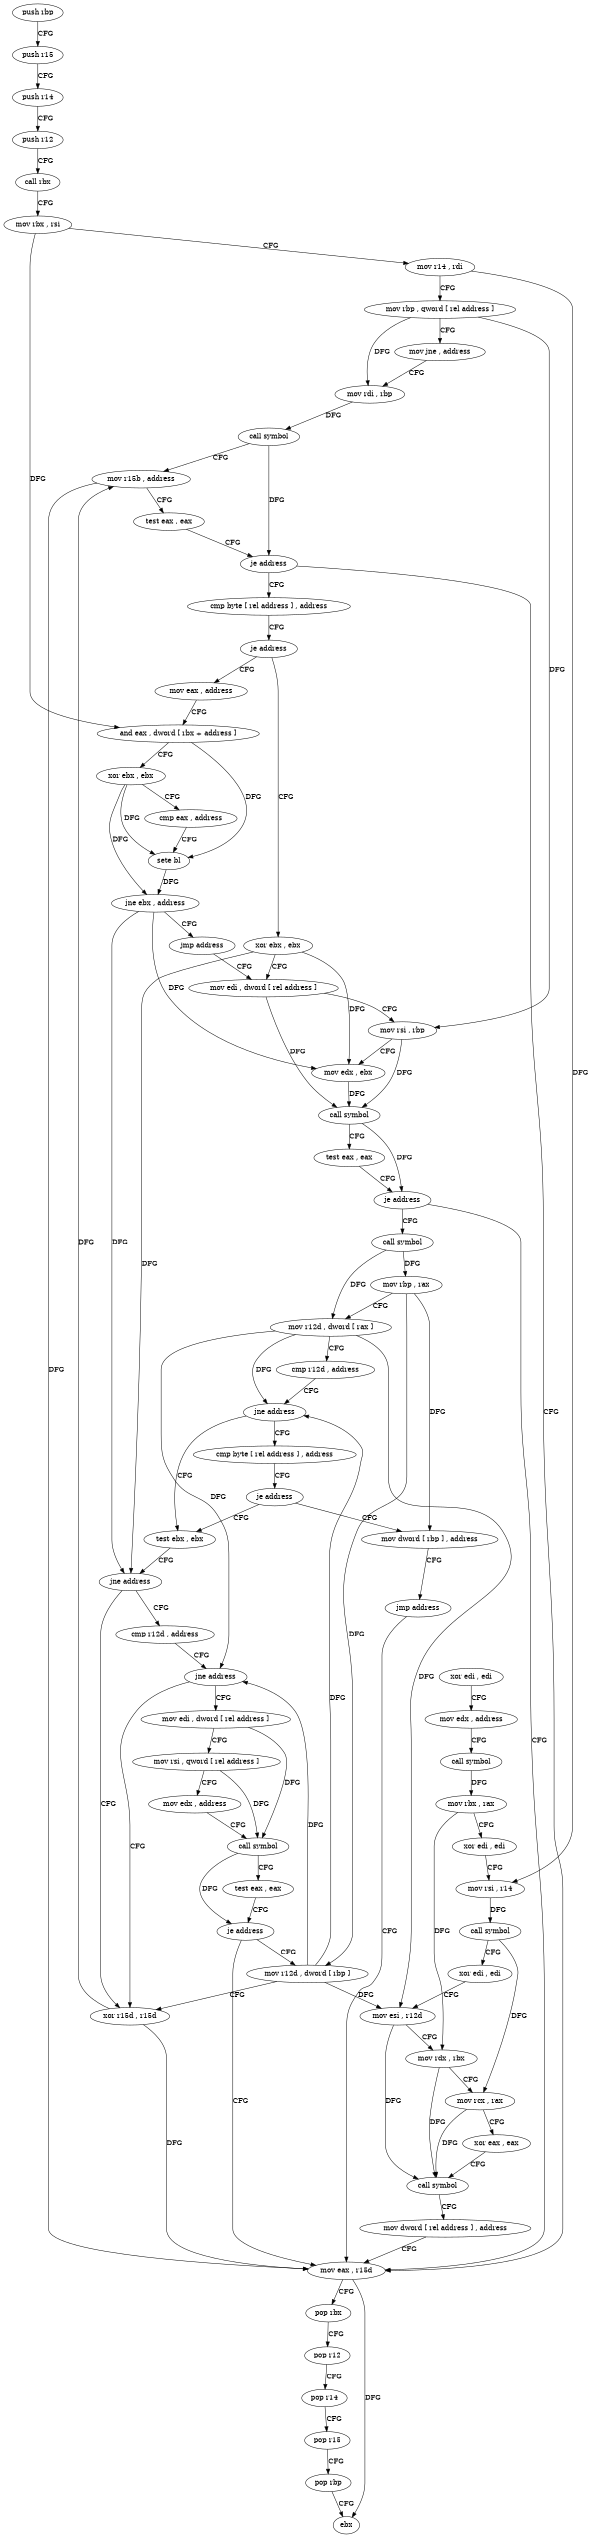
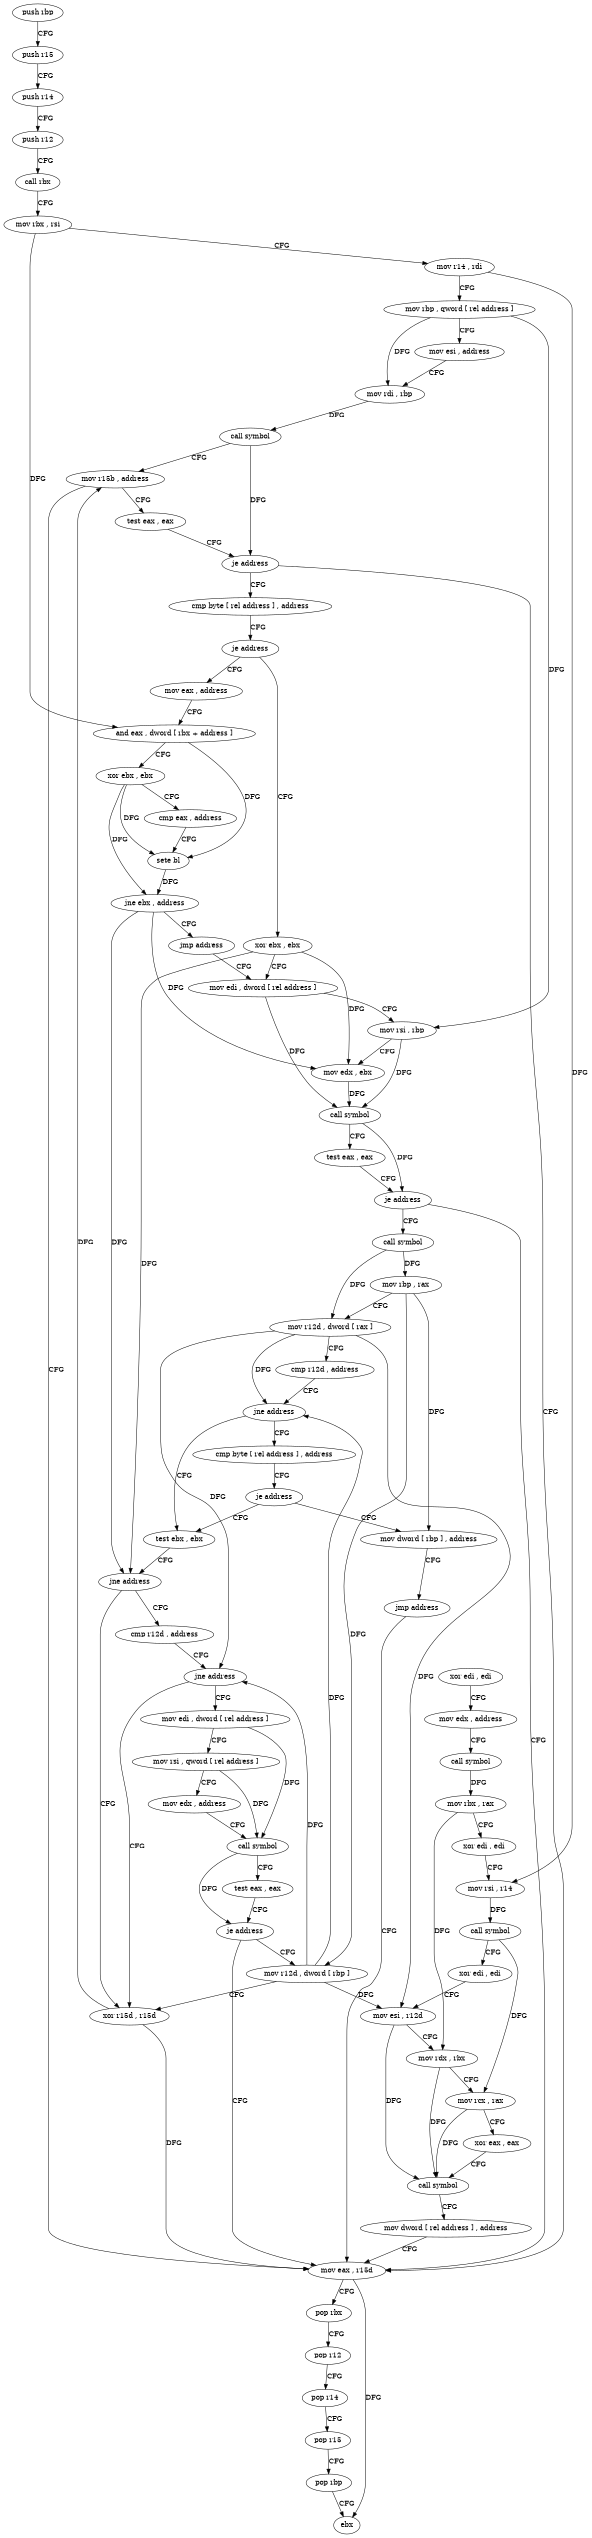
  digraph {
    n1 [label="push rbp"]
    n2 [label="push r15"]
    n3 [label="push r14"]
    n4 [label="push r12"]
    n5 [label="call rbx"]
    n6 [label="mov rbx , rsi"]
    n7 [label="mov r14 , rdi"]
    n8 [label="and eax , dword [ rbx + address ]"]
    n9 [label="mov rbp , qword [ rel address ]"]
    n10 [label="mov rsi , r14"]
    n11 [label="xor ebx , ebx"]
    n12 [label="sete bl"]
-   n13 [label="mov jne , address"]
+   n13 [label="mov esi , address"]
    n14 [label="mov rdi , rbp"]
    n15 [label="mov rsi , rbp"]
    n16 [label="call symbol"]
    n17 [label="call symbol"]
    n18 [label="mov edx , ebx"]
    n19 [label="call symbol"]
    n20 [label="mov r15b , address"]
    n21 [label="je address"]
    n22 [label="test eax , eax"]
    n23 [label="mov eax , r15d"]
    n24 [label="cmp byte [ rel address ] , address"]
    n25 [label="pop rbx"]
    n26 [label=ebx]
    n27 [label="je address"]
    n28 [label="pop r12"]
    n29 [label="xor ebx , ebx"]
    n30 [label="mov eax , address"]
    n31 [label="pop r14"]
    n32 [label="pop r15"]
    n33 [label="pop rbp"]
    n34 [label="mov edi , dword [ rel address ]"]
    n35 [label="jne address"]
    n36 [label="xor r15d , r15d"]
    n37 [label="cmp r12d , address"]
    n38 [label="test eax , eax"]
    n39 [label="je address"]
    n40 [label="cmp eax , address"]
    n41 [label="jne ebx , address"]
    n42 [label="jmp address"]
    n43 [label="call symbol"]
    n44 [label="mov rbp , rax"]
    n45 [label="mov r12d , dword [ rax ]"]
    n46 [label="mov dword [ rbp ] , address"]
    n47 [label="mov r12d , dword [ rbp ]"]
    n48 [label="cmp r12d , address"]
    n49 [label="jne address"]
    n50 [label="mov esi , r12d"]
    n51 [label="jne address"]
    n52 [label="jmp address"]
    n53 [label="test ebx , ebx"]
    n54 [label="cmp byte [ rel address ] , address"]
    n55 [label="mov rdx , rbx"]
    n56 [label="call symbol"]
    n57 [label="mov edi , dword [ rel address ]"]
    n58 [label="je address"]
    n59 [label="xor edi , edi"]
    n60 [label="mov edx , address"]
    n61 [label="call symbol"]
    n62 [label="mov rbx , rax"]
    n63 [label="xor edi , edi"]
    n64 [label="mov rcx , rax"]
    n65 [label="xor edi , edi"]
    n66 [label="xor eax , eax"]
    n67 [label="mov dword [ rel address ] , address"]
    n68 [label="mov rsi , qword [ rel address ]"]
    n69 [label="call symbol"]
    n70 [label="mov edx , address"]
    n71 [label="test eax , eax"]
    n72 [label="je address"]
    n1 -> n2 [label=CFG]
    n2 -> n3 [label=CFG]
    n3 -> n4 [label=CFG]
    n4 -> n5 [label=CFG]
    n5 -> n6 [label=CFG]
    n6 -> n7 [label=CFG]
    n6 -> n8 [label=DFG]
    n7 -> n9 [label=CFG]
    n7 -> n10 [label=DFG]
    n8 -> n11 [label=CFG]
    n8 -> n12 [label=DFG]
    n9 -> n13 [label=CFG]
    n9 -> n14 [label=DFG]
    n9 -> n15 [label=DFG]
    n10 -> n16 [label=DFG]
    n11 -> n12 [label=DFG]
    n11 -> n40 [label=CFG]
    n11 -> n41 [label=DFG]
    n12 -> n41 [label=DFG]
    n13 -> n14 [label=CFG]
    n14 -> n17 [label=DFG]
    n15 -> n18 [label=CFG]
    n15 -> n19 [label=DFG]
    n16 -> n64 [label=DFG]
    n16 -> n65 [label=CFG]
    n17 -> n20 [label=CFG]
    n17 -> n21 [label=DFG]
    n18 -> n19 [label=DFG]
    n19 -> n38 [label=CFG]
    n19 -> n39 [label=DFG]
    n20 -> n22 [label=CFG]
-   n20 -> n23 [label=DFG]
+   n20 -> n23 [label=CFG]
    n21 -> n23 [label=CFG]
    n21 -> n24 [label=CFG]
    n22 -> n21 [label=CFG]
    n23 -> n25 [label=CFG]
    n23 -> n26 [label=DFG]
    n24 -> n27 [label=CFG]
    n25 -> n28 [label=CFG]
    n27 -> n29 [label=CFG]
    n27 -> n30 [label=CFG]
    n28 -> n31 [label=CFG]
    n29 -> n18 [label=DFG]
    n29 -> n34 [label=CFG]
    n29 -> n35 [label=DFG]
    n30 -> n8 [label=CFG]
    n31 -> n32 [label=CFG]
    n32 -> n33 [label=CFG]
    n33 -> n26 [label=CFG]
    n34 -> n15 [label=CFG]
    n34 -> n19 [label=DFG]
    n35 -> n36 [label=CFG]
    n35 -> n37 [label=CFG]
    n36 -> n20 [label=DFG]
    n36 -> n23 [label=DFG]
    n37 -> n51 [label=CFG]
    n38 -> n39 [label=CFG]
    n39 -> n23 [label=CFG]
    n39 -> n43 [label=CFG]
    n40 -> n12 [label=CFG]
    n41 -> n18 [label=DFG]
    n41 -> n35 [label=DFG]
    n41 -> n42 [label=CFG]
    n42 -> n34 [label=CFG]
    n43 -> n44 [label=DFG]
    n43 -> n45 [label=DFG]
    n44 -> n45 [label=CFG]
    n44 -> n46 [label=DFG]
    n44 -> n47 [label=DFG]
    n45 -> n48 [label=CFG]
    n45 -> n49 [label=DFG]
    n45 -> n50 [label=DFG]
    n45 -> n51 [label=DFG]
    n46 -> n52 [label=CFG]
    n47 -> n36 [label=CFG]
    n47 -> n49 [label=DFG]
    n47 -> n50 [label=DFG]
    n47 -> n51 [label=DFG]
    n48 -> n49 [label=CFG]
    n49 -> n53 [label=CFG]
    n49 -> n54 [label=CFG]
    n50 -> n55 [label=CFG]
    n50 -> n56 [label=DFG]
    n51 -> n36 [label=CFG]
    n51 -> n57 [label=CFG]
    n52 -> n23 [label=CFG]
    n53 -> n35 [label=CFG]
    n54 -> n58 [label=CFG]
    n55 -> n56 [label=DFG]
    n55 -> n64 [label=CFG]
    n56 -> n67 [label=CFG]
    n57 -> n68 [label=CFG]
    n57 -> n69 [label=DFG]
    n58 -> n46 [label=CFG]
    n58 -> n53 [label=CFG]
    n59 -> n60 [label=CFG]
    n60 -> n61 [label=CFG]
    n61 -> n62 [label=DFG]
    n62 -> n55 [label=DFG]
    n62 -> n63 [label=CFG]
    n63 -> n10 [label=CFG]
    n64 -> n56 [label=DFG]
    n64 -> n66 [label=CFG]
    n65 -> n50 [label=CFG]
    n66 -> n56 [label=CFG]
    n67 -> n23 [label=CFG]
    n68 -> n69 [label=DFG]
    n68 -> n70 [label=CFG]
    n69 -> n71 [label=CFG]
    n69 -> n72 [label=DFG]
    n70 -> n69 [label=CFG]
    n71 -> n72 [label=CFG]
    n72 -> n23 [label=CFG]
    n72 -> n47 [label=CFG]
  }
